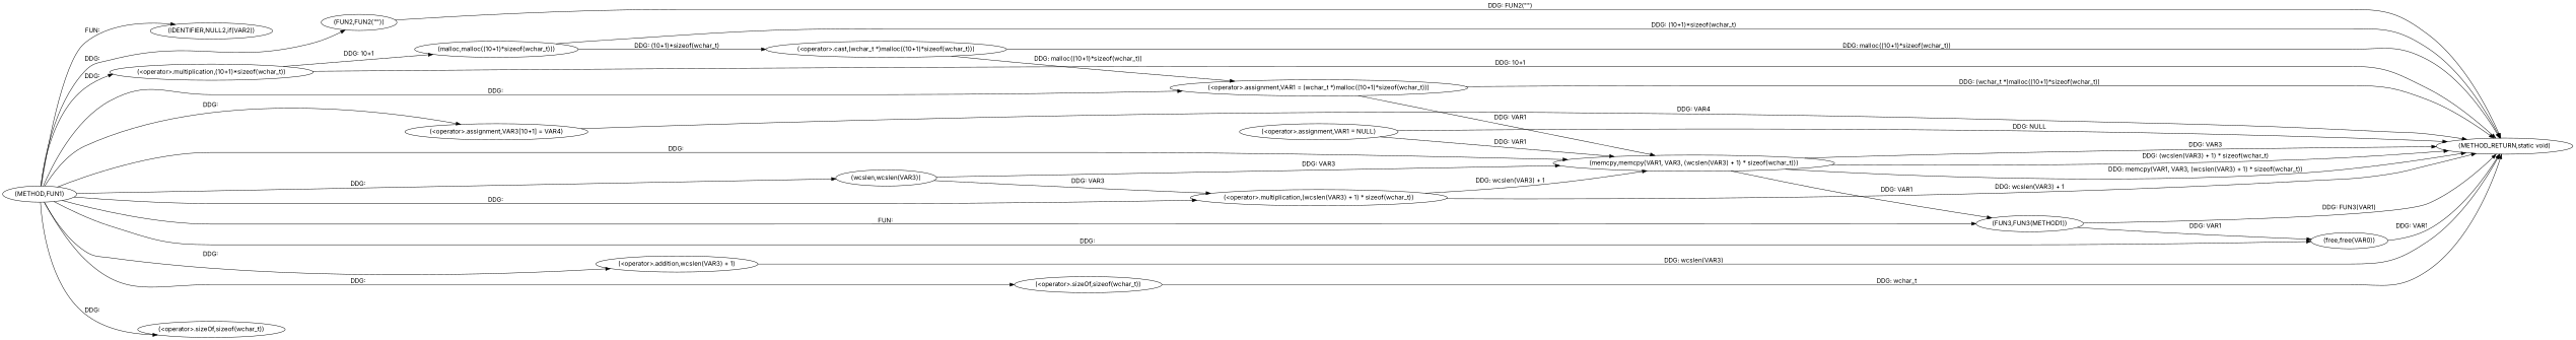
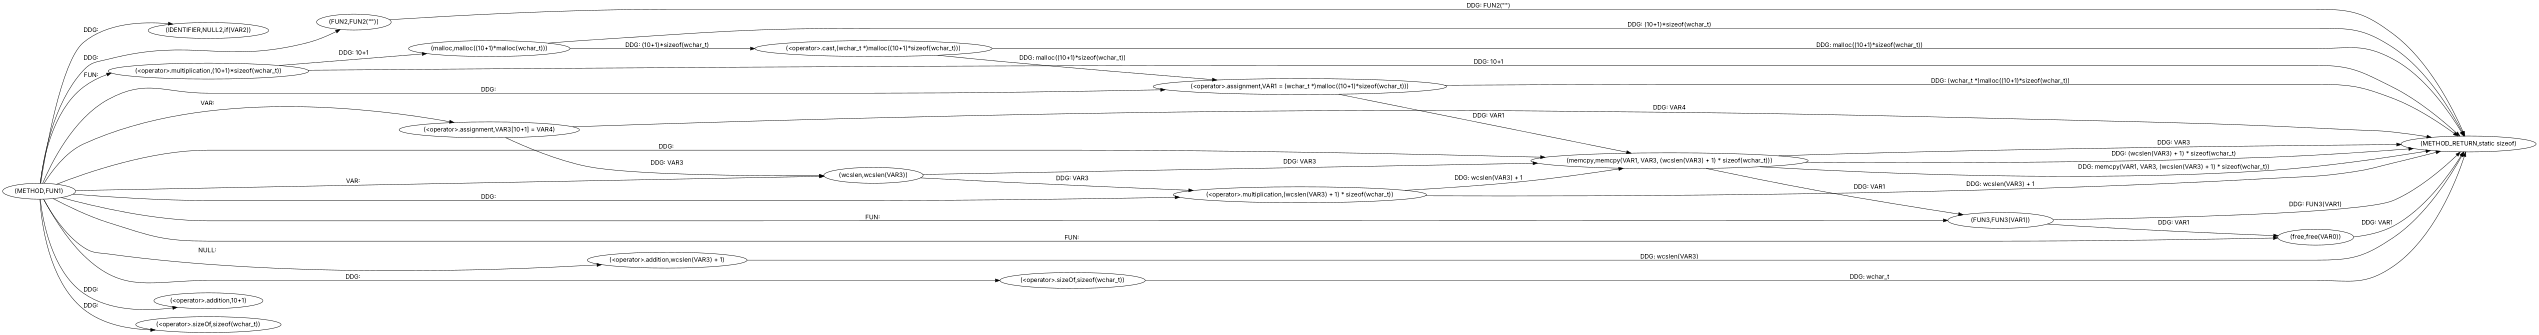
  digraph {
    fontname=Inter
    rankdir=LR
    node [fontname=Inter]
    edge [fontname=Inter]
    n1 [label="(METHOD,FUN1)"]
    n2 [label="(IDENTIFIER,NULL2,if(VAR2))"]
    n3 [label="(FUN2,FUN2(\"\"))"]
    n4 [label="(<operator>.assignment,VAR1 = (wchar_t *)malloc((10+1)*sizeof(wchar_t)))"]
    n5 [label="(<operator>.multiplication,(10+1)*sizeof(wchar_t))"]
+   n6 [label="(<operator>.addition,10+1)"]
    n7 [label="(<operator>.sizeOf,sizeof(wchar_t))"]
    n8 [label="(<operator>.assignment,VAR3[10+1] = VAR4)"]
    n9 [label="(memcpy,memcpy(VAR1, VAR3, (wcslen(VAR3) + 1) * sizeof(wchar_t)))"]
    n10 [label="(<operator>.multiplication,(wcslen(VAR3) + 1) * sizeof(wchar_t))"]
    n11 [label="(<operator>.addition,wcslen(VAR3) + 1)"]
    n12 [label="(wcslen,wcslen(VAR3))"]
    n13 [label="(<operator>.sizeOf,sizeof(wchar_t))"]
-   n14 [label="(FUN3,FUN3(METHOD1))"]
+   n14 [label="(FUN3,FUN3(VAR1))"]
    n15 [label="(free,free(VAR0))"]
-   n16 [label="(<operator>.assignment,VAR1 = NULL)"]
-   n17 [label="(METHOD_RETURN,static void)"]
-   n18 [label="(malloc,malloc((10+1)*sizeof(wchar_t)))"]
+   n17 [label="(METHOD_RETURN,static sizeof)"]
+   n18 [label="(malloc,malloc((10+1)*malloc(wchar_t)))"]
    n19 [label="(<operator>.cast,(wchar_t *)malloc((10+1)*sizeof(wchar_t)))"]
-   n1 -> n2 [label="FUN: "]
+   n1 -> n2 [label="DDG: "]
    n1 -> n3 [label="DDG: "]
    n1 -> n4 [label="DDG: "]
-   n1 -> n5 [label="DDG: "]
+   n1 -> n5 [label="FUN: "]
+   n1 -> n6 [label="DDG: "]
    n1 -> n7 [label="DDG: "]
-   n1 -> n8 [label="DDG: "]
+   n1 -> n8 [label="VAR: "]
    n1 -> n9 [label="DDG: "]
    n1 -> n10 [label="DDG: "]
-   n1 -> n11 [label="DDG: "]
-   n1 -> n12 [label="DDG: "]
+   n1 -> n11 [label="NULL: "]
+   n1 -> n12 [label="VAR: "]
    n1 -> n13 [label="DDG: "]
    n1 -> n14 [label="FUN: "]
-   n1 -> n15 [label="DDG: "]
+   n1 -> n15 [label="FUN: "]
    n3 -> n17 [label="DDG: FUN2(\"\")"]
    n4 -> n9 [label="DDG: VAR1"]
    n4 -> n17 [label="DDG: (wchar_t *)malloc((10+1)*sizeof(wchar_t))"]
    n5 -> n17 [label="DDG: 10+1"]
    n5 -> n18 [label="DDG: 10+1"]
+   n8 -> n12 [label="DDG: VAR3"]
    n8 -> n17 [label="DDG: VAR4"]
    n9 -> n14 [label="DDG: VAR1"]
    n9 -> n17 [label="DDG: VAR3"]
    n9 -> n17 [label="DDG: (wcslen(VAR3) + 1) * sizeof(wchar_t)"]
    n9 -> n17 [label="DDG: memcpy(VAR1, VAR3, (wcslen(VAR3) + 1) * sizeof(wchar_t))"]
    n10 -> n9 [label="DDG: wcslen(VAR3) + 1"]
    n10 -> n17 [label="DDG: wcslen(VAR3) + 1"]
    n11 -> n17 [label="DDG: wcslen(VAR3)"]
    n12 -> n9 [label="DDG: VAR3"]
    n12 -> n10 [label="DDG: VAR3"]
    n13 -> n17 [label="DDG: wchar_t"]
    n14 -> n15 [label="DDG: VAR1"]
    n14 -> n17 [label="DDG: FUN3(VAR1)"]
    n15 -> n17 [label="DDG: VAR1"]
-   n16 -> n9 [label="DDG: VAR1"]
-   n16 -> n17 [label="DDG: NULL"]
    n18 -> n17 [label="DDG: (10+1)*sizeof(wchar_t)"]
    n18 -> n19 [label="DDG: (10+1)*sizeof(wchar_t)"]
    n19 -> n4 [label="DDG: malloc((10+1)*sizeof(wchar_t))"]
    n19 -> n17 [label="DDG: malloc((10+1)*sizeof(wchar_t))"]
  }
